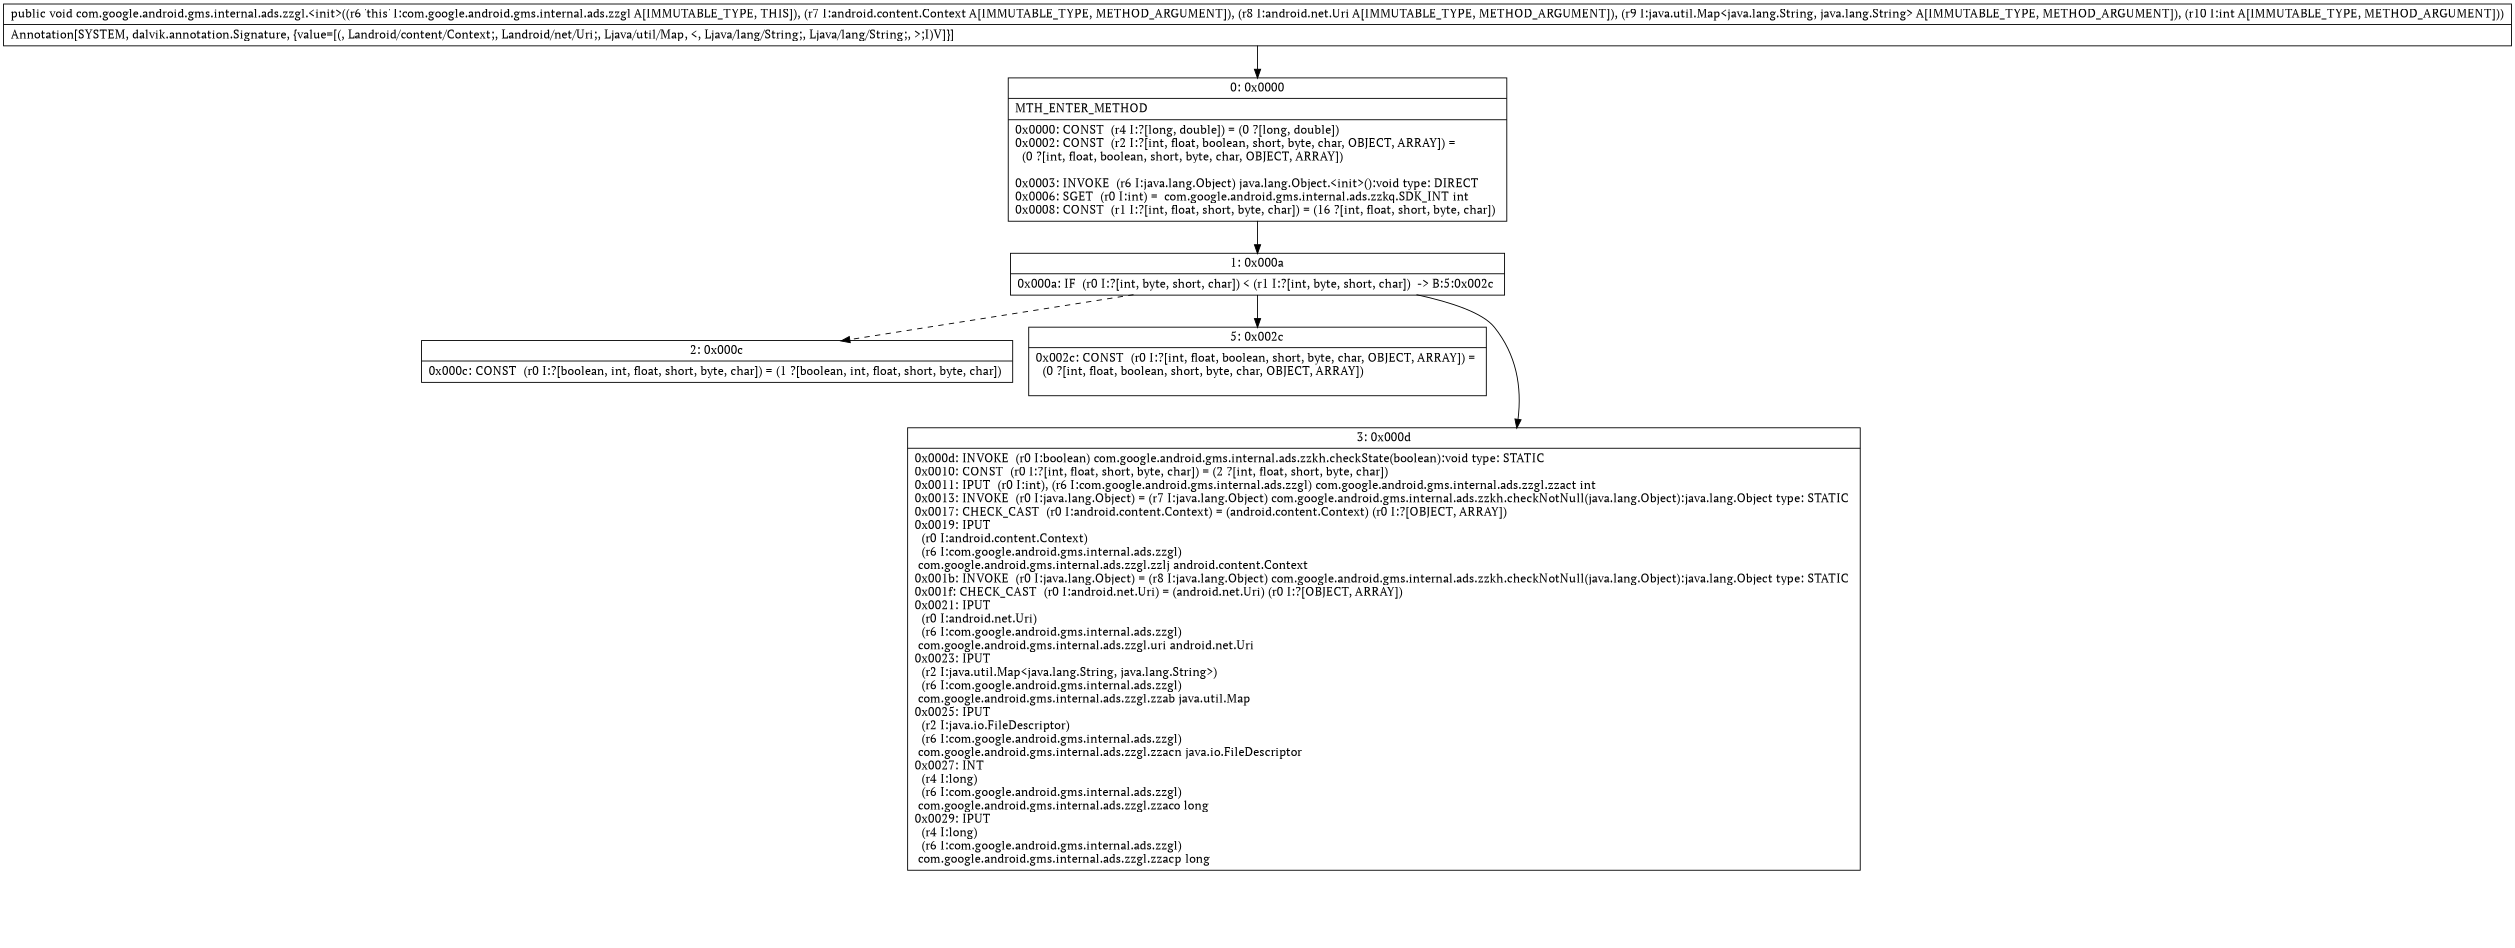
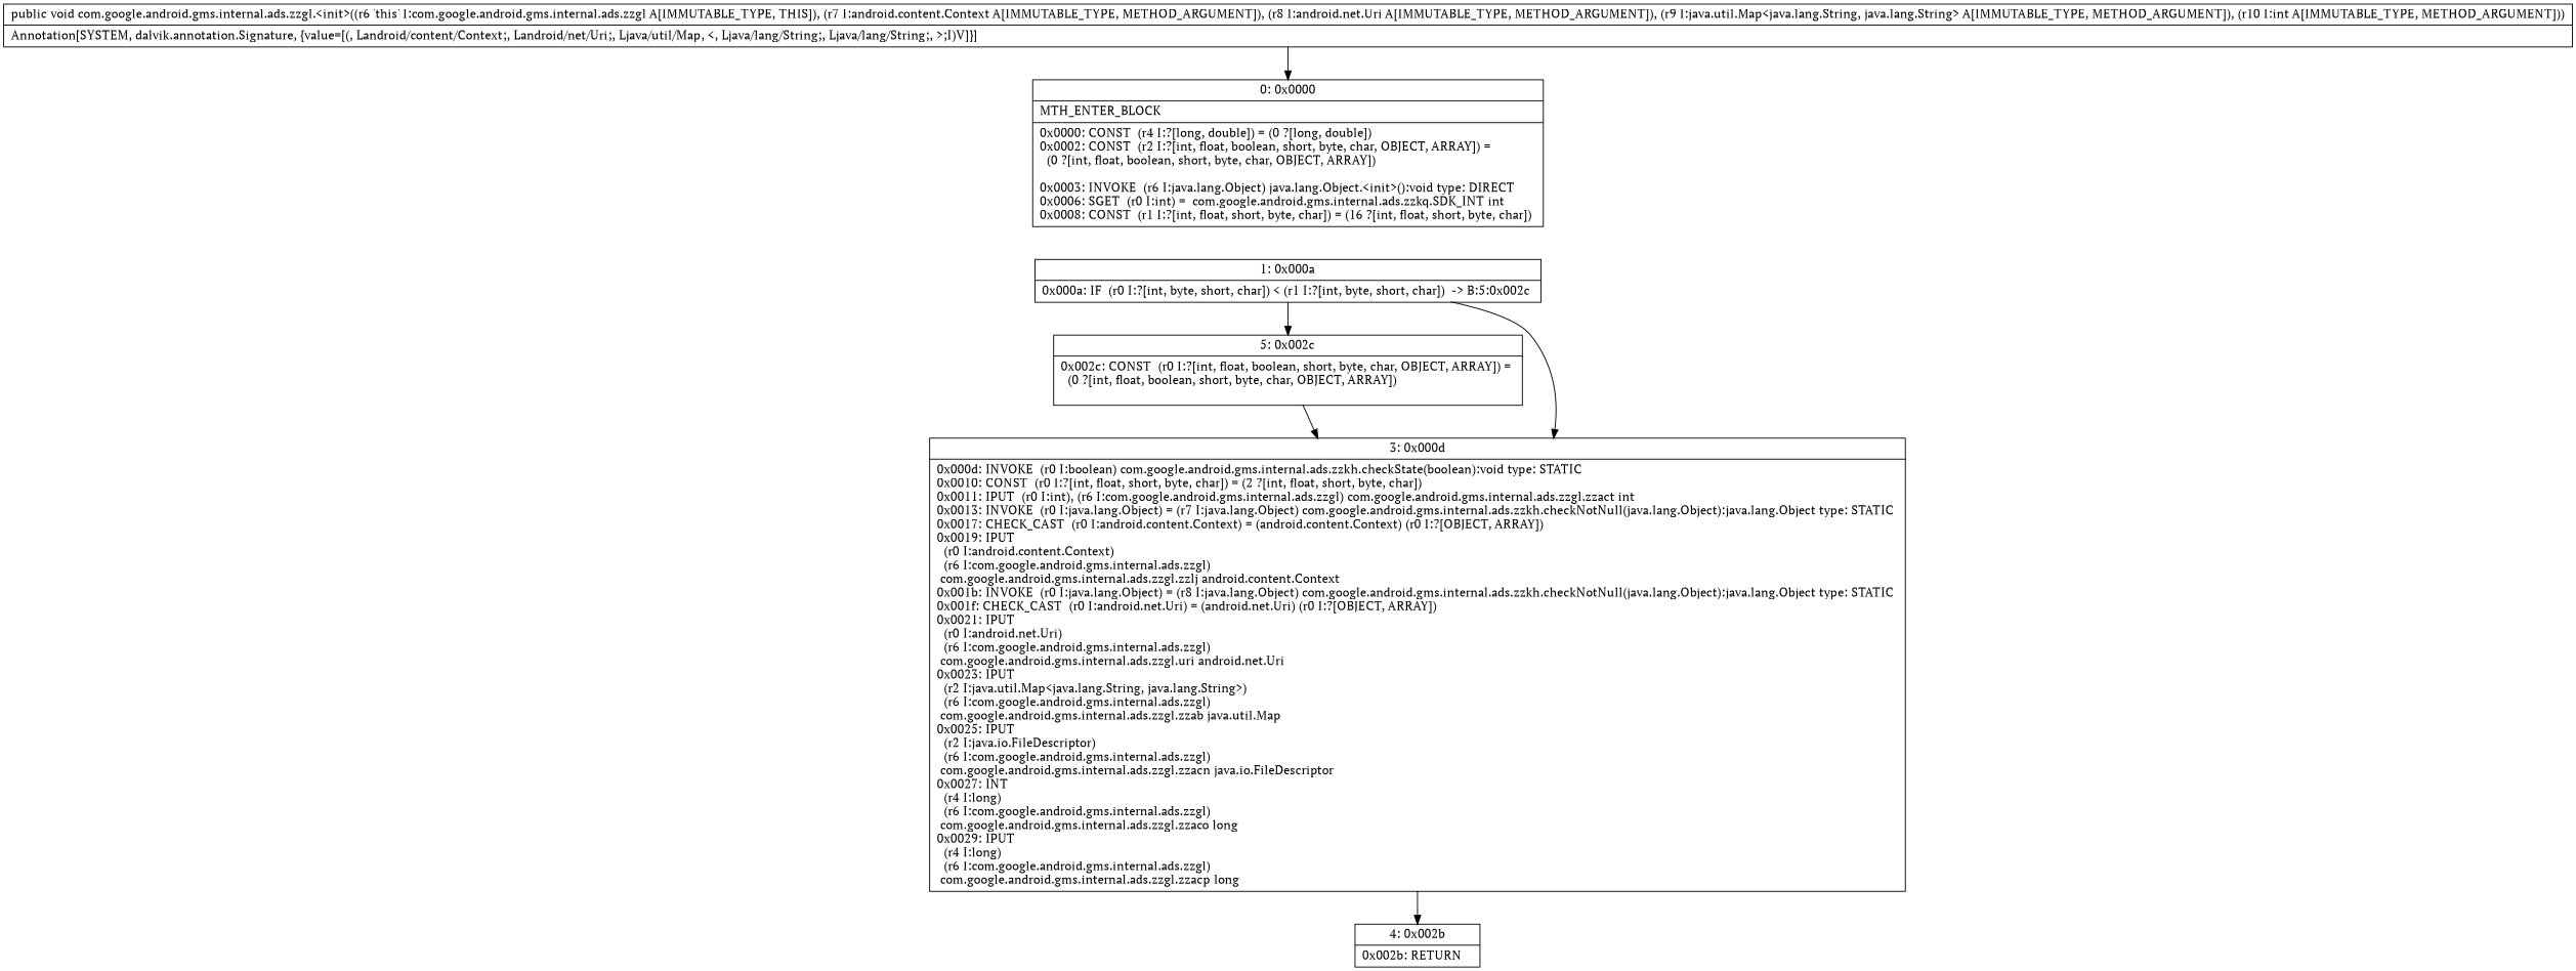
  digraph {
    fontname="PT Serif"
    node [fontname="PT Serif" shape=record]
    edge [fontname="PT Serif"]
-   n1 [label="{0\:\ 0x0000|MTH_ENTER_METHOD\l|0x0000: CONST  (r4 I:?[long, double]) = (0 ?[long, double]) \l0x0002: CONST  (r2 I:?[int, float, boolean, short, byte, char, OBJECT, ARRAY]) = \l  (0 ?[int, float, boolean, short, byte, char, OBJECT, ARRAY])\l \l0x0003: INVOKE  (r6 I:java.lang.Object) java.lang.Object.\<init\>():void type: DIRECT \l0x0006: SGET  (r0 I:int) =  com.google.android.gms.internal.ads.zzkq.SDK_INT int \l0x0008: CONST  (r1 I:?[int, float, short, byte, char]) = (16 ?[int, float, short, byte, char]) \l}"]
+   n1 [label="{0\:\ 0x0000|MTH_ENTER_BLOCK\l|0x0000: CONST  (r4 I:?[long, double]) = (0 ?[long, double]) \l0x0002: CONST  (r2 I:?[int, float, boolean, short, byte, char, OBJECT, ARRAY]) = \l  (0 ?[int, float, boolean, short, byte, char, OBJECT, ARRAY])\l \l0x0003: INVOKE  (r6 I:java.lang.Object) java.lang.Object.\<init\>():void type: DIRECT \l0x0006: SGET  (r0 I:int) =  com.google.android.gms.internal.ads.zzkq.SDK_INT int \l0x0008: CONST  (r1 I:?[int, float, short, byte, char]) = (16 ?[int, float, short, byte, char]) \l}"]
    n2 [label="{1\:\ 0x000a|0x000a: IF  (r0 I:?[int, byte, short, char]) \< (r1 I:?[int, byte, short, char])  \-\> B:5:0x002c \l}"]
-   n3 [label="{2\:\ 0x000c|0x000c: CONST  (r0 I:?[boolean, int, float, short, byte, char]) = (1 ?[boolean, int, float, short, byte, char]) \l}"]
    n4 [label="{5\:\ 0x002c|0x002c: CONST  (r0 I:?[int, float, boolean, short, byte, char, OBJECT, ARRAY]) = \l  (0 ?[int, float, boolean, short, byte, char, OBJECT, ARRAY])\l \l}"]
    n5 [label="{3\:\ 0x000d|0x000d: INVOKE  (r0 I:boolean) com.google.android.gms.internal.ads.zzkh.checkState(boolean):void type: STATIC \l0x0010: CONST  (r0 I:?[int, float, short, byte, char]) = (2 ?[int, float, short, byte, char]) \l0x0011: IPUT  (r0 I:int), (r6 I:com.google.android.gms.internal.ads.zzgl) com.google.android.gms.internal.ads.zzgl.zzact int \l0x0013: INVOKE  (r0 I:java.lang.Object) = (r7 I:java.lang.Object) com.google.android.gms.internal.ads.zzkh.checkNotNull(java.lang.Object):java.lang.Object type: STATIC \l0x0017: CHECK_CAST  (r0 I:android.content.Context) = (android.content.Context) (r0 I:?[OBJECT, ARRAY]) \l0x0019: IPUT  \l  (r0 I:android.content.Context)\l  (r6 I:com.google.android.gms.internal.ads.zzgl)\l com.google.android.gms.internal.ads.zzgl.zzlj android.content.Context \l0x001b: INVOKE  (r0 I:java.lang.Object) = (r8 I:java.lang.Object) com.google.android.gms.internal.ads.zzkh.checkNotNull(java.lang.Object):java.lang.Object type: STATIC \l0x001f: CHECK_CAST  (r0 I:android.net.Uri) = (android.net.Uri) (r0 I:?[OBJECT, ARRAY]) \l0x0021: IPUT  \l  (r0 I:android.net.Uri)\l  (r6 I:com.google.android.gms.internal.ads.zzgl)\l com.google.android.gms.internal.ads.zzgl.uri android.net.Uri \l0x0023: IPUT  \l  (r2 I:java.util.Map\<java.lang.String, java.lang.String\>)\l  (r6 I:com.google.android.gms.internal.ads.zzgl)\l com.google.android.gms.internal.ads.zzgl.zzab java.util.Map \l0x0025: IPUT  \l  (r2 I:java.io.FileDescriptor)\l  (r6 I:com.google.android.gms.internal.ads.zzgl)\l com.google.android.gms.internal.ads.zzgl.zzacn java.io.FileDescriptor \l0x0027: INT  \l  (r4 I:long)\l  (r6 I:com.google.android.gms.internal.ads.zzgl)\l com.google.android.gms.internal.ads.zzgl.zzaco long \l0x0029: IPUT  \l  (r4 I:long)\l  (r6 I:com.google.android.gms.internal.ads.zzgl)\l com.google.android.gms.internal.ads.zzgl.zzacp long \l}"]
+   n6 [label="{4\:\ 0x002b|0x002b: RETURN   \l}"]
    n7 [label="{public void com.google.android.gms.internal.ads.zzgl.\<init\>((r6 'this' I:com.google.android.gms.internal.ads.zzgl A[IMMUTABLE_TYPE, THIS]), (r7 I:android.content.Context A[IMMUTABLE_TYPE, METHOD_ARGUMENT]), (r8 I:android.net.Uri A[IMMUTABLE_TYPE, METHOD_ARGUMENT]), (r9 I:java.util.Map\<java.lang.String, java.lang.String\> A[IMMUTABLE_TYPE, METHOD_ARGUMENT]), (r10 I:int A[IMMUTABLE_TYPE, METHOD_ARGUMENT]))  | Annotation[SYSTEM, dalvik.annotation.Signature, \{value=[(, Landroid\/content\/Context;, Landroid\/net\/Uri;, Ljava\/util\/Map, \<, Ljava\/lang\/String;, Ljava\/lang\/String;, \>;I)V]\}]\l}"]
-   n1 -> n2
-   n2 -> n3 [style=dashed]
    n2 -> n4
    n2 -> n5
+   n4 -> n5
+   n5 -> n6
    n7 -> n1
  }
